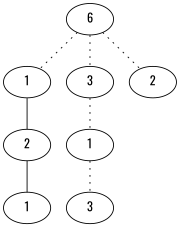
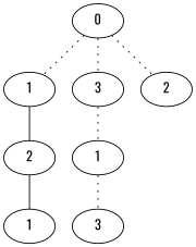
  graph {
    fontname=Oswald
    node [fontname=Oswald]
    edge [style=dotted fontname=Oswald]
-   n1 [label=6]
+   n1 [label=0]
    n2 [label=1]
    n3 [label=3]
    n4 [label=2]
    n5 [label=2]
    n6 [label=1]
    n7 [label=1]
    n8 [label=3]
    n1 -- n2
    n1 -- n3
    n1 -- n4
    n2 -- n5 [style=""]
    n3 -- n7
    n5 -- n6 [style=""]
    n7 -- n8
  }
